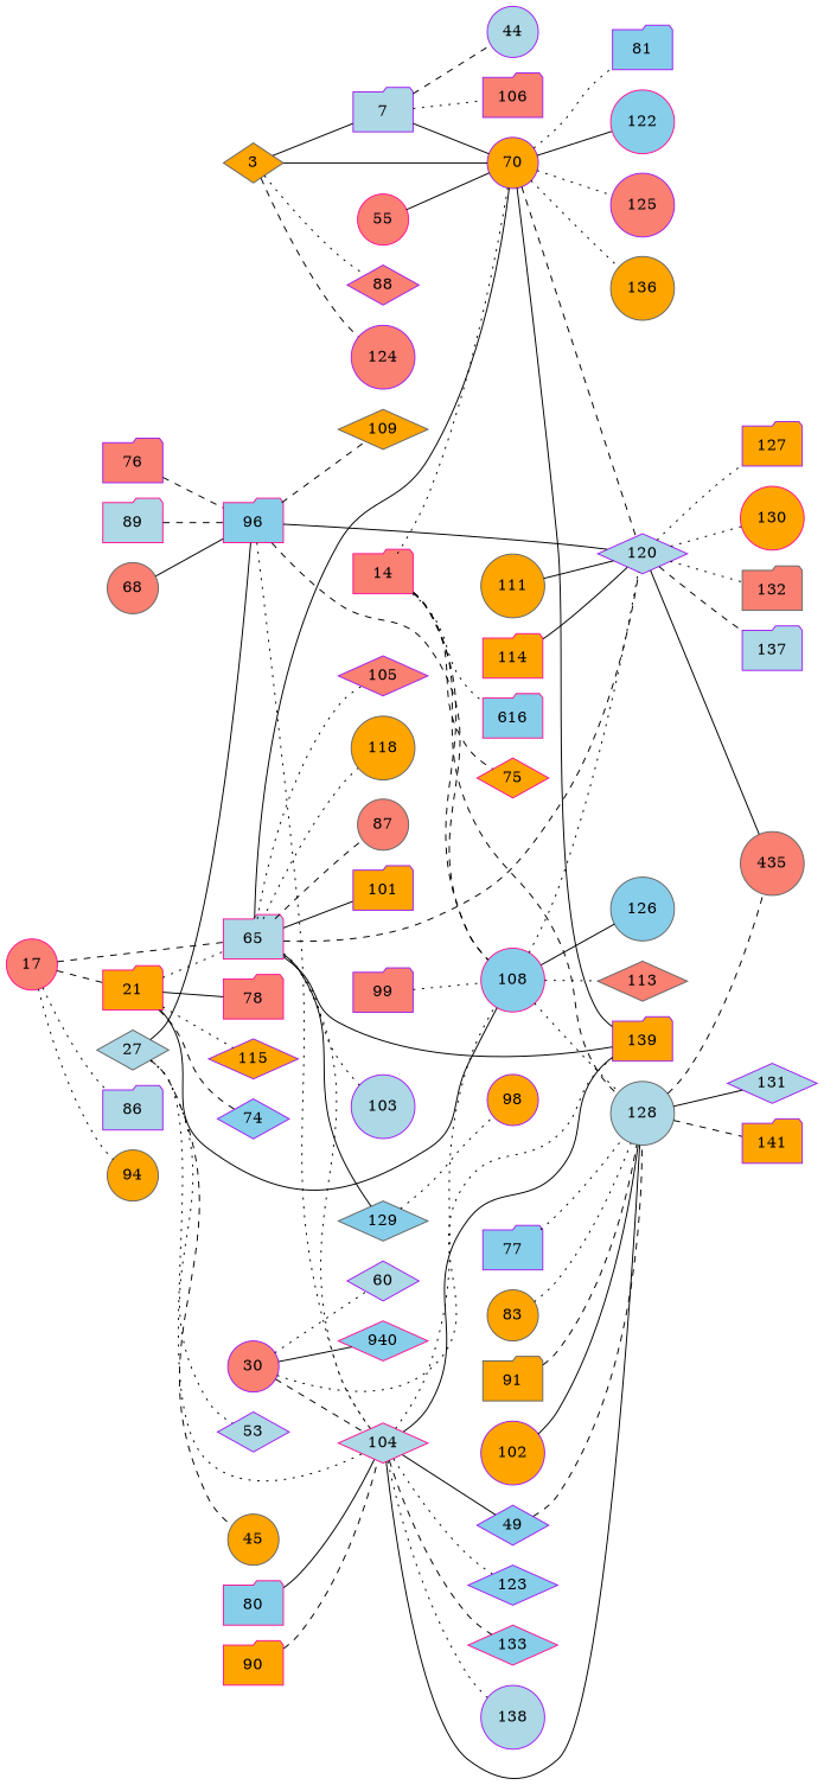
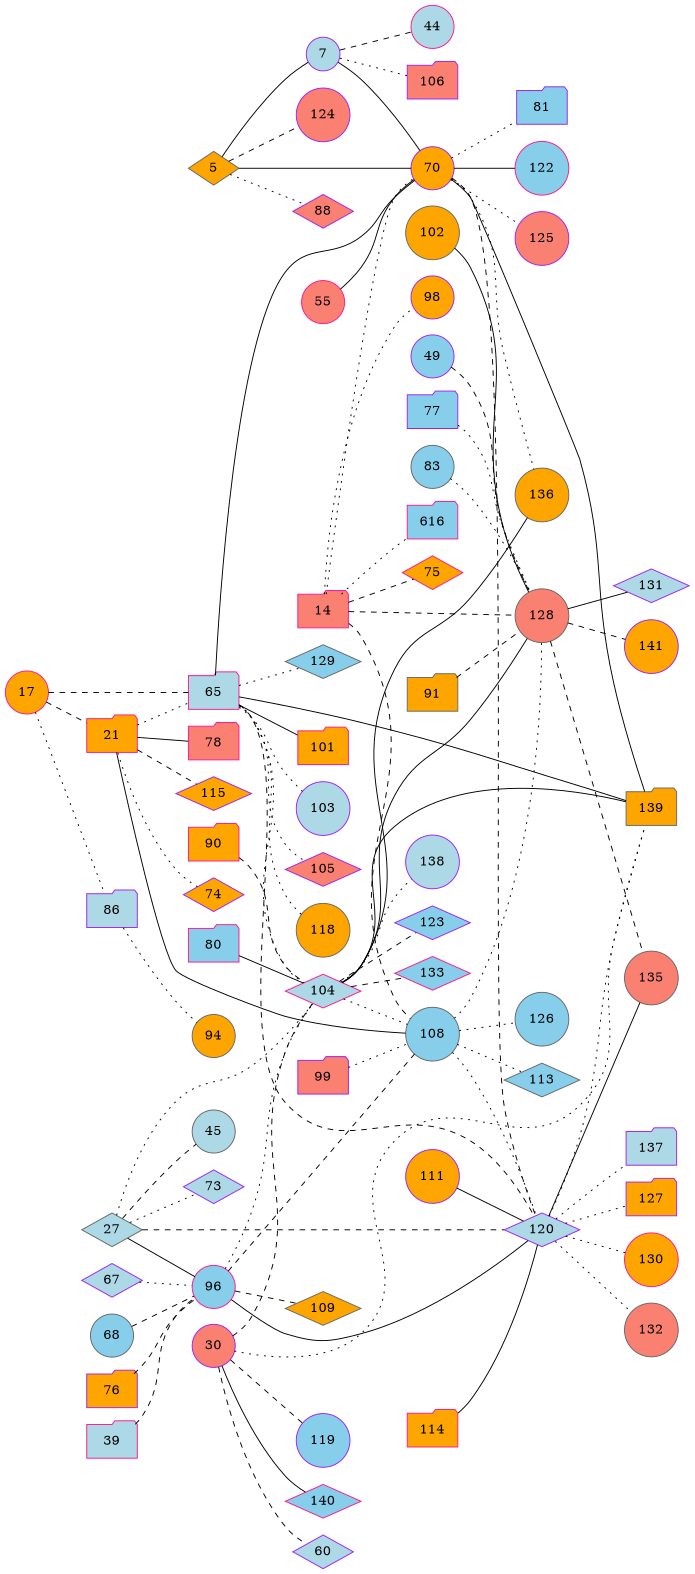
  graph {
    rankdir=LR
    node [color=purple fillcolor=orange shape=circle style=filled]
    edge [style=dotted]
-   5 [color=gray40 shape=diamond super="+2" label=3]
-   7 [fillcolor=lightblue shape=folder super="+3"]
+   5 [color=gray40 shape=diamond super="+2"]
+   7 [fillcolor=lightblue super="+3"]
    70 [super="+51+6+52"]
    88 [fillcolor=salmon shape=diamond super="+58"]
    124 [fillcolor=salmon]
-   44 [fillcolor=lightblue]
+   44 [color=deeppink fillcolor=lightblue]
    106 [fillcolor=salmon shape=folder]
    120 [fillcolor=lightblue shape=diamond super="+112+46+50+54+56+59+64+82+97"]
-   139 [shape=folder super="+134"]
+   139 [color=gray40 shape=folder super="+134"]
    81 [fillcolor=skyblue shape=folder]
    122 [color=deeppink fillcolor=skyblue super="+85"]
    125 [fillcolor=salmon]
    136 [color=gray40]
    14 [color=deeppink fillcolor=salmon shape=folder super="+11"]
    75 [color=deeppink shape=diamond]
    98
-   108 [color=deeppink fillcolor=skyblue super="+63+12"]
+   108 [color=gray40 fillcolor=skyblue super="+63+12"]
    n18 [color=deeppink fillcolor=skyblue label=616 shape=folder super="+95"]
-   128 [color=gray40 fillcolor=lightblue super="+13+40+42+43"]
-   113 [color=gray40 fillcolor=salmon shape=diamond]
+   128 [color=gray40 fillcolor=salmon super="+13+40+42+43"]
+   113 [color=gray40 fillcolor=skyblue shape=diamond]
    126 [color=gray40 fillcolor=skyblue super="+107"]
    131 [fillcolor=lightblue shape=diamond]
-   135 [color=gray40 fillcolor=salmon label=435]
-   141 [shape=folder]
-   17 [color=deeppink fillcolor=salmon super="+15"]
+   135 [color=gray40 fillcolor=salmon]
+   141
+   17 [color=deeppink super="+15"]
    21 [color=deeppink shape=folder super="+20"]
    65 [color=deeppink fillcolor=lightblue shape=folder super="+19+36+38+47"]
    86 [fillcolor=lightblue shape=folder]
    94 [color=gray40]
-   74 [fillcolor=skyblue shape=diamond]
+   74 [shape=diamond]
    78 [color=deeppink fillcolor=salmon shape=folder]
    115 [shape=diamond]
    104 [color=deeppink fillcolor=lightblue shape=diamond super="+37+71+35+39+41+53+69+72+79"]
-   87 [color=gray40 fillcolor=salmon]
-   101 [shape=folder]
+   101 [color=deeppink shape=folder]
    103 [fillcolor=lightblue]
    105 [fillcolor=salmon shape=diamond]
    118 [color=gray40]
    129 [color=gray40 fillcolor=skyblue shape=diamond]
    27 [color=gray40 fillcolor=lightblue shape=diamond super="+25"]
-   45 [color=gray40]
-   73 [fillcolor=lightblue shape=diamond label=53]
-   96 [color=deeppink fillcolor=skyblue shape=folder super="+66+84+26+48+62"]
+   45 [color=gray40 fillcolor=lightblue]
+   73 [fillcolor=lightblue shape=diamond]
+   96 [color=deeppink fillcolor=skyblue super="+66+84+26+48+62"]
    109 [color=gray40 shape=diamond]
    123 [fillcolor=skyblue shape=diamond]
    133 [color=deeppink fillcolor=skyblue shape=diamond]
    138 [fillcolor=lightblue]
    127 [shape=folder]
    130 [color=deeppink super="+92"]
-   132 [color=gray40 fillcolor=salmon shape=folder]
+   132 [color=gray40 fillcolor=salmon]
    137 [fillcolor=lightblue shape=folder]
    30 [fillcolor=salmon super="+29"]
    60 [fillcolor=lightblue shape=diamond]
-   140 [color=deeppink fillcolor=skyblue shape=diamond label=940]
-   49 [fillcolor=skyblue shape=diamond]
+   119 [fillcolor=skyblue]
+   140 [color=deeppink fillcolor=skyblue shape=diamond]
+   49 [fillcolor=skyblue]
    55 [color=deeppink fillcolor=salmon]
-   68 [color=gray40 fillcolor=salmon]
-   76 [fillcolor=salmon shape=folder]
+   67 [fillcolor=lightblue shape=diamond]
+   68 [color=gray40 fillcolor=skyblue]
+   76 [shape=folder]
    77 [fillcolor=skyblue shape=folder]
    80 [color=deeppink fillcolor=skyblue shape=folder]
-   83 [color=gray40]
-   89 [color=deeppink fillcolor=lightblue shape=folder]
+   83 [color=gray40 fillcolor=skyblue]
+   89 [color=deeppink fillcolor=lightblue shape=folder label=39]
    90 [color=deeppink shape=folder]
    91 [color=gray40 shape=folder]
    99 [fillcolor=salmon shape=folder]
-   102
-   111 [color=gray40]
+   102 [color=gray40]
+   111
    114 [color=deeppink shape=folder]
    5 -- 7 [style=solid weight=4]
    5 -- 70 [style=solid weight=6]
    5 -- 88
    5 -- 124 [style=dashed]
    7 -- 70 [style=solid weight=6]
    7 -- 44 [style=dashed]
    7 -- 106
    70 -- 120 [style=dashed]
    70 -- 139 [style=solid]
    70 -- 81
    70 -- 122 [style=solid]
    70 -- 125
    70 -- 136
+   120 -- 139
    120 -- 135 [style=solid]
    120 -- 127
    120 -- 130
    120 -- 132
-   120 -- 137 [style=dashed]
+   120 -- 137
    14 -- 70
    14 -- 75 [style=dashed]
-   129 -- 98
+   14 -- 98
    14 -- 108 [style=dashed weight=2]
    14 -- n18
    14 -- 128 [style=dashed weight=8]
    108 -- 120 [weight=3]
    108 -- 128 [weight=5]
    108 -- 113
-   108 -- 126 [style=solid weight=2]
+   108 -- 126 [weight=2]
    128 -- 131 [style=solid]
    128 -- 135 [style=dashed]
    128 -- 141 [style=dashed]
    17 -- 21 [style=dashed weight=4]
    17 -- 65 [style=dashed weight=6]
    17 -- 86
-   17 -- 94
+   86 -- 94
    21 -- 108 [style=solid]
    21 -- 65 [weight=6]
-   21 -- 74 [style=dashed]
+   21 -- 74
    21 -- 78 [style=solid]
-   21 -- 115
+   21 -- 115 [style=dashed]
    65 -- 70 [style=solid]
    65 -- 120 [style=dashed]
    65 -- 139 [style=solid weight=2]
    65 -- 104
-   65 -- 87 [style=dashed]
    65 -- 101 [style=solid]
    65 -- 103
    65 -- 105
    65 -- 118
-   65 -- 129 [style=solid]
+   65 -- 129
    104 -- 139 [style=solid weight=4]
-   104 -- 49 [style=solid]
+   104 -- 136 [style=solid]
    104 -- 108 [weight=2]
    104 -- 128 [style=solid]
-   104 -- 123
+   104 -- 123 [style=dashed]
    104 -- 133 [style=dashed]
    104 -- 138
+   27 -- 120 [style=dashed weight=6]
    27 -- 104 [weight=2]
    27 -- 45 [style=dashed]
    27 -- 73
    27 -- 96 [style=solid weight=4]
    96 -- 120 [style=solid weight=6]
    96 -- 108 [style=dashed]
    96 -- 104
    96 -- 109 [style=dashed]
    30 -- 139 [weight=2]
    30 -- 104 [style=dashed weight=8]
-   30 -- 60
+   30 -- 60 [style=dashed]
+   30 -- 119 [style=dashed]
    30 -- 140 [style=solid]
    49 -- 128 [style=dashed]
    55 -- 70 [style=solid]
-   68 -- 96 [style=solid]
+   67 -- 96
+   68 -- 96 [style=dashed]
    76 -- 96 [style=dashed]
    77 -- 128
    80 -- 104 [style=solid]
    83 -- 128
    89 -- 96 [style=dashed]
    90 -- 104 [style=dashed]
    91 -- 128 [style=dashed]
    99 -- 108
    102 -- 128 [style=solid]
    111 -- 120 [style=solid]
    114 -- 120 [style=solid]
  }
